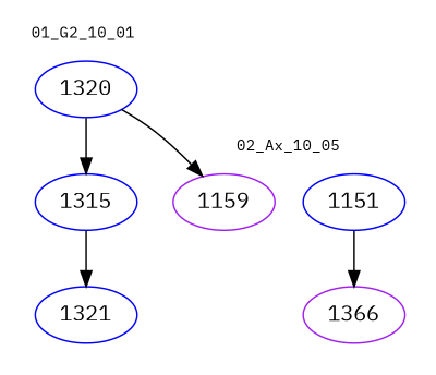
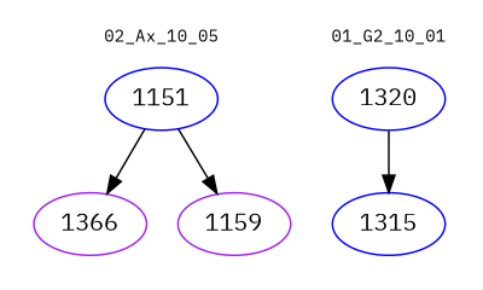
  digraph {
    fontname="IBM Plex Mono"
    node [color=blue fontname="IBM Plex Mono"]
    edge [color=black fontname="IBM Plex Mono"]
    n1 [label=1151]
    n2 [color=purple label=1366]
    n3 [color=purple label=1159]
    n4 [label=1315]
    n5 [label=1320]
-   n6 [label=1321]
    subgraph cluster_1 {
      color=white
      fontsize=10
      label="02_Ax_10_05"
      n1
      n2
      n3
    }
    subgraph cluster_2 {
      color=white
      fontsize=10
      label="01_G2_10_01"
      n4
      n5
-     n6
    }
    n1 -> n2
-   n5 -> n3
-   n4 -> n6
+   n1 -> n3
    n5 -> n4
  }
